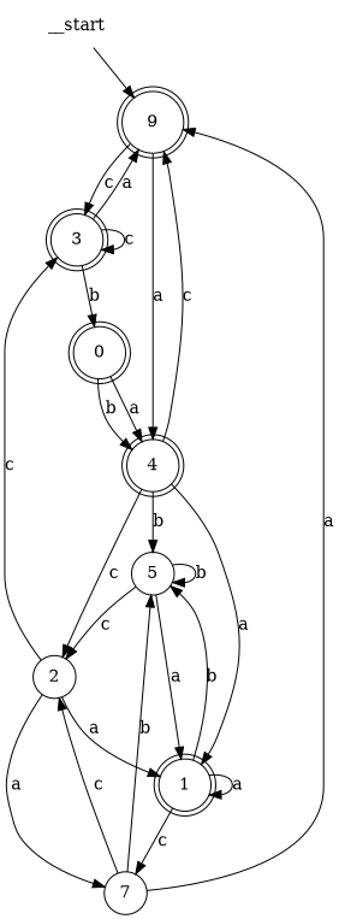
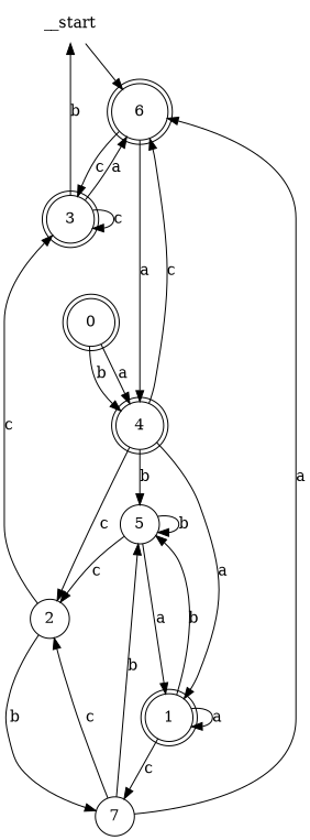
  digraph {
    node [shape=doublecircle]
    __start [shape=none]
-   n2 [label=9]
+   n2 [label=6]
    n3 [label=3]
    n4 [label=4]
    n5 [label=0]
    n6 [label=2 shape=circle]
    n7 [label=1]
    n8 [label=5 shape=circle]
    n9 [label=7 shape=circle]
    __start -> n2
    n2 -> n3 [label=c]
    n2 -> n4 [label=a]
    n3 -> n2 [label=a]
    n3 -> n3 [label=c]
-   n3 -> n5 [label=b]
+   n3 -> __start [label=b]
    n4 -> n2 [label=c]
    n4 -> n6 [label=c]
    n4 -> n7 [label=a]
    n4 -> n8 [label=b]
    n5 -> n4 [label=a]
    n5 -> n4 [label=b]
    n6 -> n3 [label=c]
-   n6 -> n7 [label=a]
-   n6 -> n9 [label=a]
+   n6 -> n9 [label=b]
    n7 -> n7 [label=a]
    n7 -> n8 [label=b]
    n7 -> n9 [label=c]
    n8 -> n6 [label=c]
    n8 -> n7 [label=a]
    n8 -> n8 [label=b]
    n9 -> n2 [label=a]
    n9 -> n6 [label=c]
    n9 -> n8 [label=b]
  }
